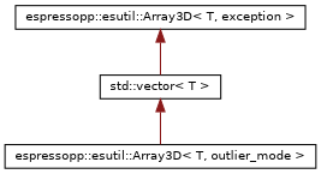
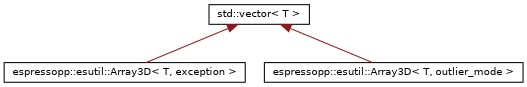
  digraph {
    node [color=black fillcolor=white fontname=Helvetica fontsize=10 shape=record style=filled]
    edge [color=firebrick4 dir=back fontname=Helvetica fontsize=10 labelfontname=Helvetica labelfontsize=10 style=solid]
    n1 [height=0.2 label="espressopp::esutil::Array3D\< T, exception \>" width=0.4]
    n2 [height=0.2 label="std::vector\< T \>" width=0.4]
    n3 [height=0.2 label="espressopp::esutil::Array3D\< T, outlier_mode \>" width=0.4]
-   n1 -> n2
+   n2 -> n1
    n2 -> n3
  }
